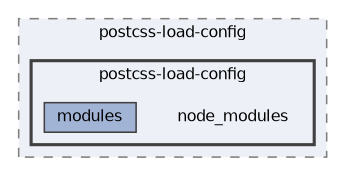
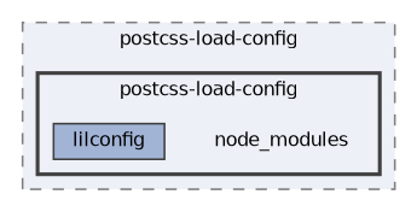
  digraph {
    compound=true
    node [fontname=Helvetica fontsize=10]
    n1 [height=0.2 label=node_modules shape=plaintext width=0.4]
-   n2 [color=grey25 fillcolor="#a2b4d6" height=0.2 label=modules shape=box style=filled width=0.4]
+   n2 [color=grey25 fillcolor="#a2b4d6" height=0.2 label=lilconfig shape=box style=filled width=0.4]
    subgraph cluster_1 {
      bgcolor="#edf0f7"
      fontname=Helvetica
      fontsize=10
      label="postcss-load-config"
      pencolor=grey50
      style="filled,dashed"
      subgraph cluster_2 {
        bgcolor="#edf0f7"
        fontname=Helvetica
        fontsize=10
        pencolor=grey25
        style="filled,bold"
        n1
        n2
      }
    }
  }
